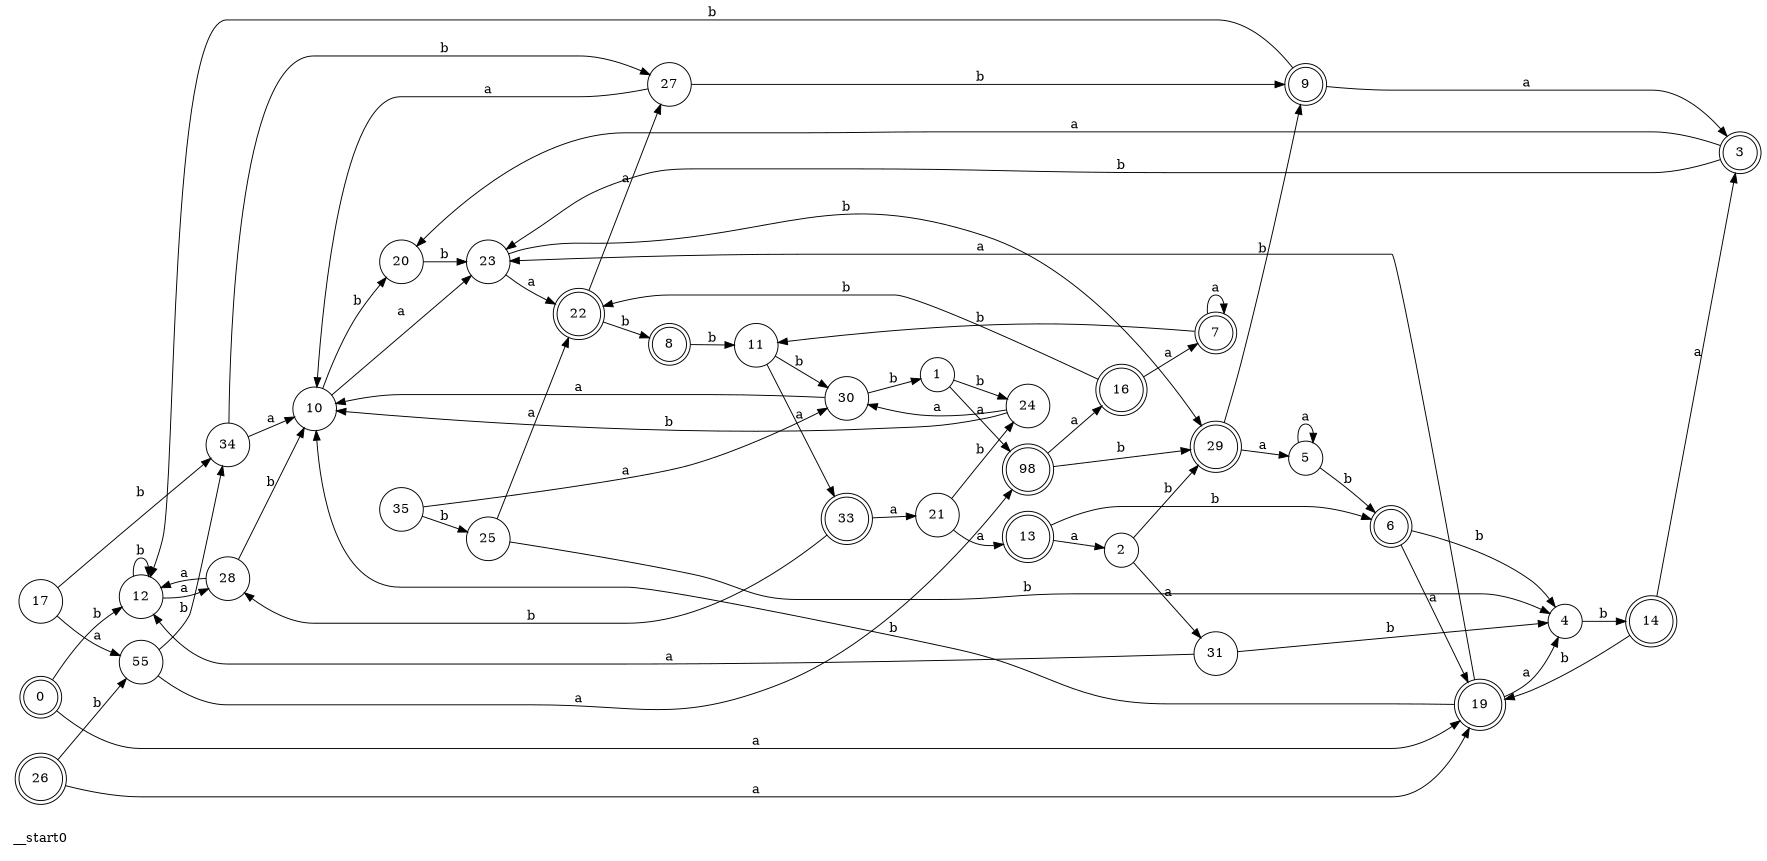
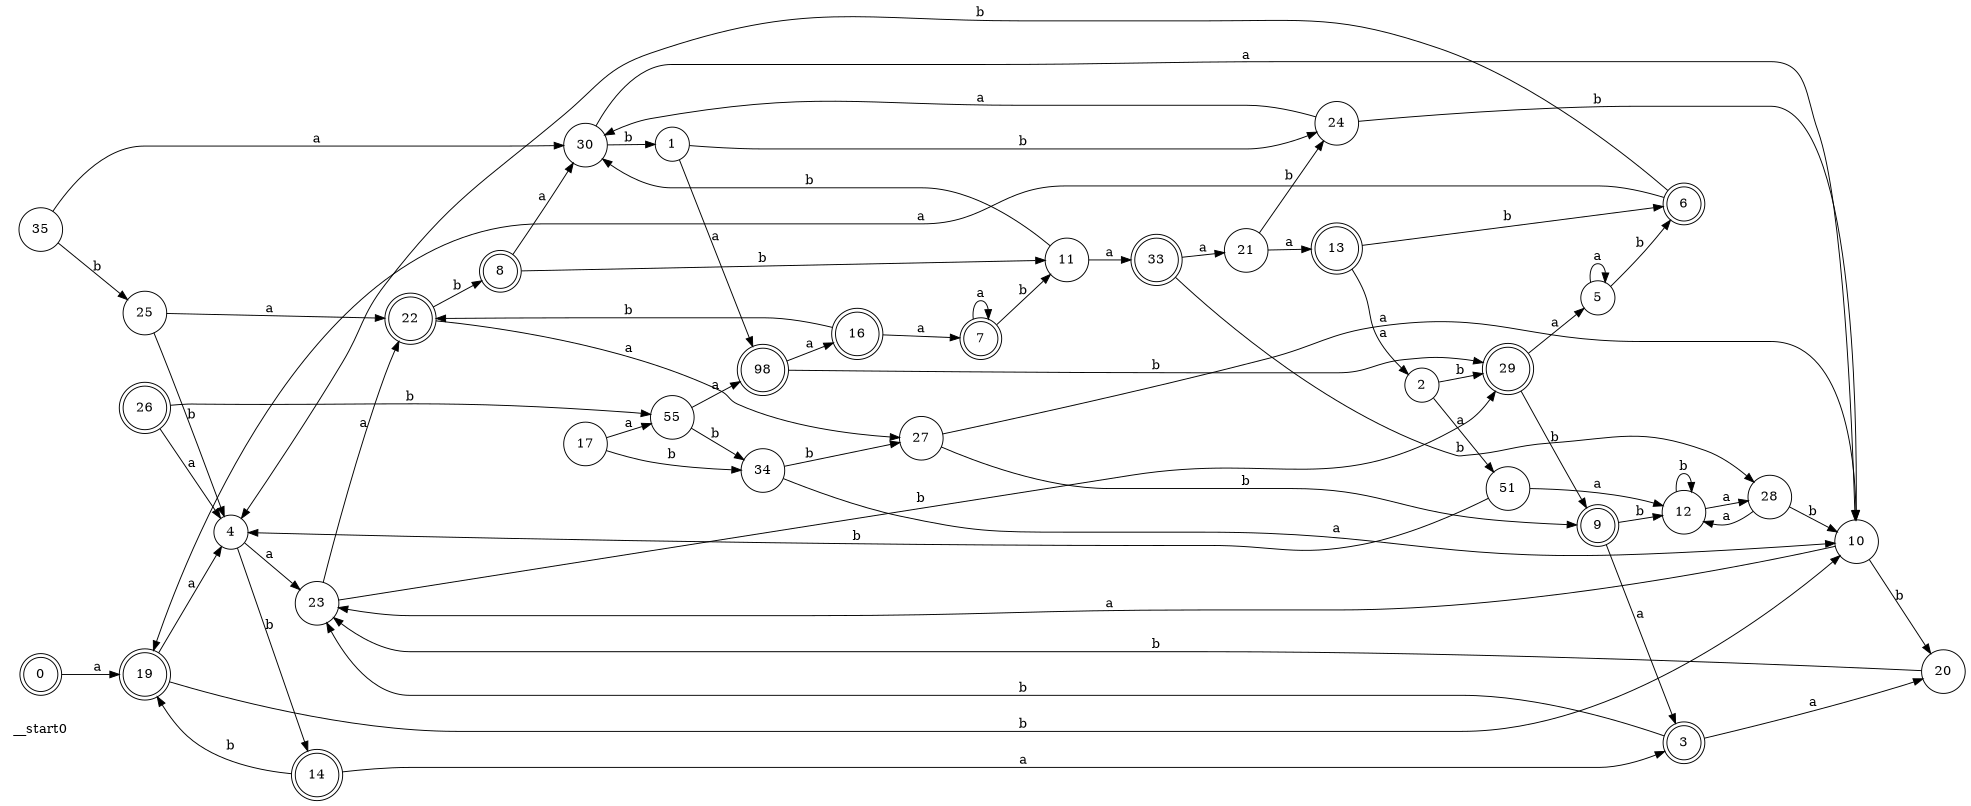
  digraph {
    rankdir=LR
    node [shape=circle color=black fillcolor=white style=filled]
    __start0 [shape=none color="" fillcolor="" style=""]
    n2 [label=0 shape=doublecircle style="rounded,filled"]
    n3 [label=12]
    n4 [label=19 shape=doublecircle style="rounded,filled"]
    n5 [label=28]
    n6 [label=4]
    n7 [label=10]
    n8 [label=1]
    n9 [label=98 shape=doublecircle style="rounded,filled"]
    n10 [label=24]
    n11 [label=29 shape=doublecircle style="rounded,filled"]
    n12 [label=16 shape=doublecircle style="rounded,filled"]
    n13 [label=30]
    n14 [label=2]
-   n15 [label=31]
+   n15 [label=51]
    n16 [label=5]
    n17 [label=9 shape=doublecircle style="rounded,filled"]
    n18 [label=3 shape=doublecircle style="rounded,filled"]
    n19 [label=20]
    n20 [label=23]
    n21 [label=22 shape=doublecircle style="rounded,filled"]
    n22 [label=14 shape=doublecircle style="rounded,filled"]
    n23 [label=6 shape=doublecircle style="rounded,filled"]
    n24 [label=7 shape=doublecircle style="rounded,filled"]
    n25 [label=11]
    n26 [label=33 shape=doublecircle style="rounded,filled"]
    n27 [label=8 shape=doublecircle style="rounded,filled"]
    n28 [label=21]
    n29 [label=13 shape=doublecircle style="rounded,filled"]
    n30 [label=55]
    n31 [label=34]
    n32 [label=27]
    n33 [label=17]
    n34 [label=25]
    n35 [label=26 shape=doublecircle style="rounded,filled"]
    n36 [label=35]
-   n2 -> n3 [label=b]
    n2 -> n4 [label=a]
    n3 -> n3 [label=b]
    n3 -> n5 [label=a]
    n4 -> n6 [label=a]
    n4 -> n7 [label=b]
    n5 -> n3 [label=a]
    n5 -> n7 [label=b]
-   n4 -> n20 [label=a]
+   n6 -> n20 [label=a]
    n6 -> n22 [label=b]
    n7 -> n19 [label=b]
    n7 -> n20 [label=a]
    n8 -> n9 [label=a]
    n8 -> n10 [label=b]
    n9 -> n11 [label=b]
    n9 -> n12 [label=a]
    n10 -> n7 [label=b]
    n10 -> n13 [label=a]
    n11 -> n16 [label=a]
    n11 -> n17 [label=b]
    n12 -> n21 [label=b]
    n12 -> n24 [label=a]
    n13 -> n7 [label=a]
    n13 -> n8 [label=b]
    n14 -> n11 [label=b]
    n14 -> n15 [label=a]
    n15 -> n3 [label=a]
    n15 -> n6 [label=b]
    n16 -> n16 [label=a]
    n16 -> n23 [label=b]
    n17 -> n3 [label=b]
    n17 -> n18 [label=a]
    n18 -> n19 [label=a]
    n18 -> n20 [label=b]
    n19 -> n20 [label=b]
    n20 -> n11 [label=b]
    n20 -> n21 [label=a]
    n21 -> n27 [label=b]
    n21 -> n32 [label=a]
    n22 -> n4 [label=b]
    n22 -> n18 [label=a]
    n23 -> n4 [label=a]
    n23 -> n6 [label=b]
    n24 -> n24 [label=a]
    n24 -> n25 [label=b]
    n25 -> n13 [label=b]
    n25 -> n26 [label=a]
    n26 -> n5 [label=b]
    n26 -> n28 [label=a]
+   n27 -> n13 [label=a]
    n27 -> n25 [label=b]
    n28 -> n10 [label=b]
    n28 -> n29 [label=a]
    n29 -> n14 [label=a]
    n29 -> n23 [label=b]
    n30 -> n9 [label=a]
    n30 -> n31 [label=b]
    n31 -> n7 [label=a]
    n31 -> n32 [label=b]
    n32 -> n7 [label=a]
    n32 -> n17 [label=b]
    n33 -> n30 [label=a]
    n33 -> n31 [label=b]
    n34 -> n6 [label=b]
    n34 -> n21 [label=a]
-   n35 -> n4 [label=a]
+   n35 -> n6 [label=a]
    n35 -> n30 [label=b]
    n36 -> n13 [label=a]
    n36 -> n34 [label=b]
  }
